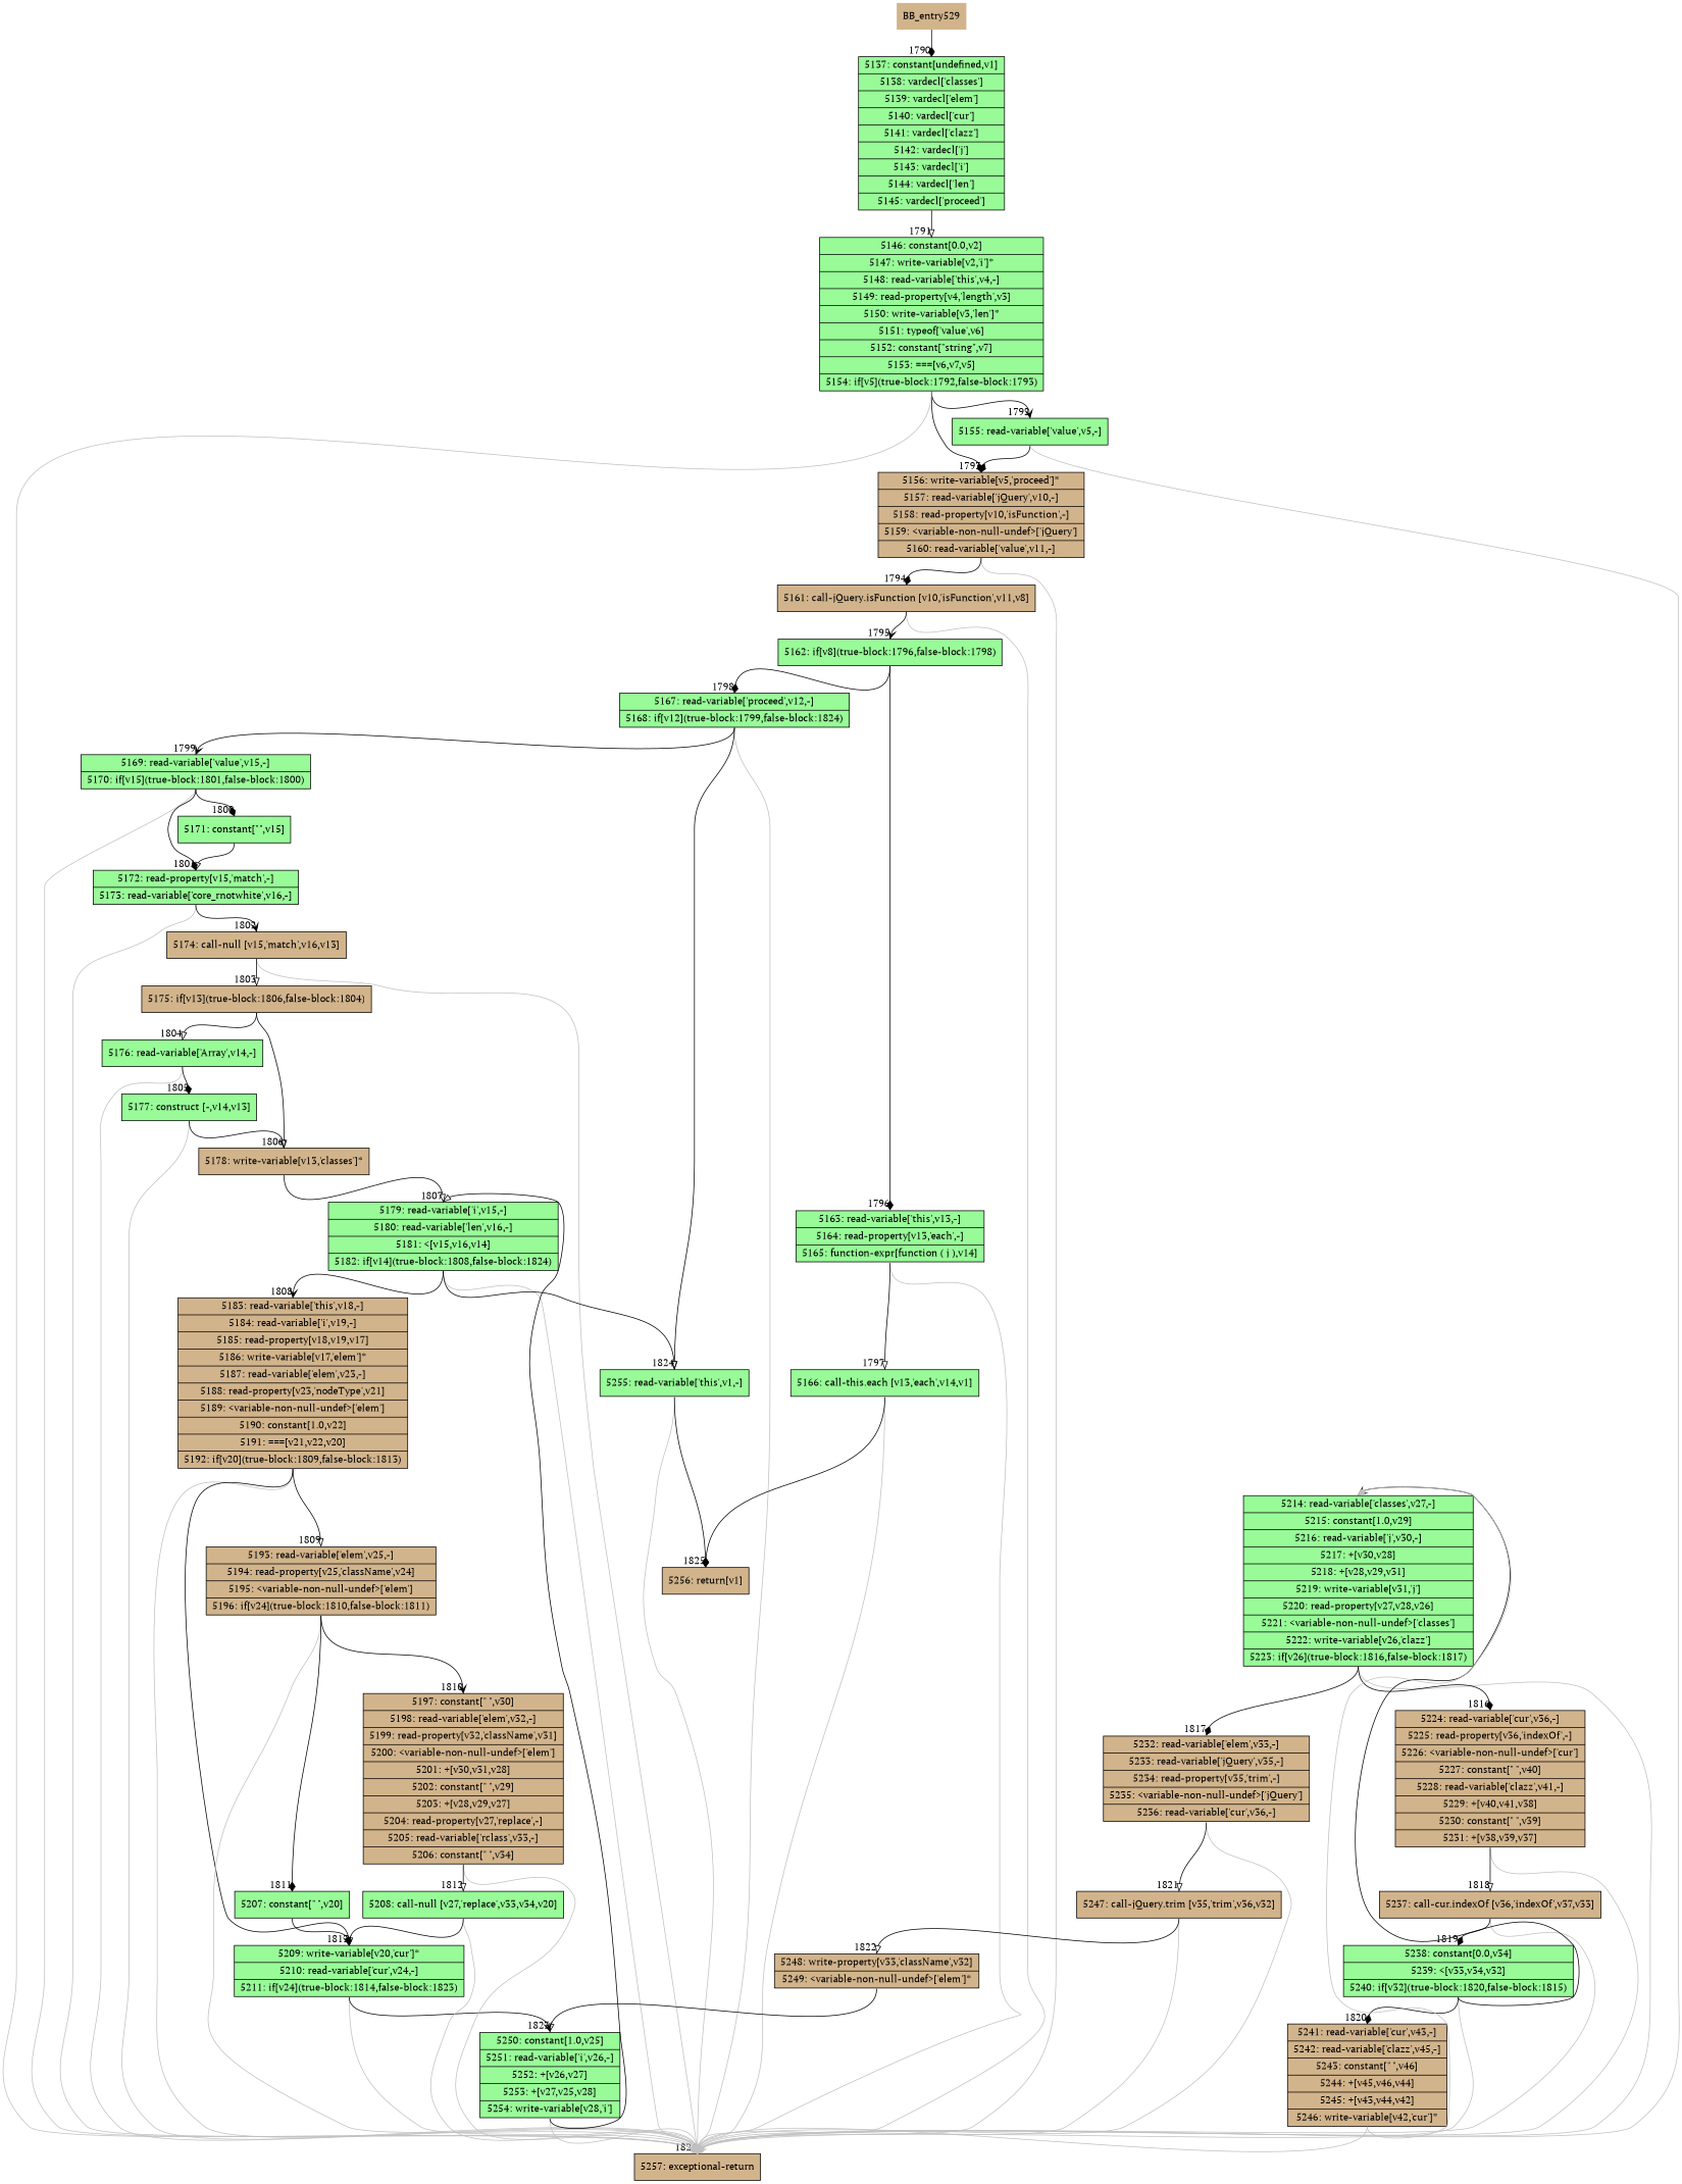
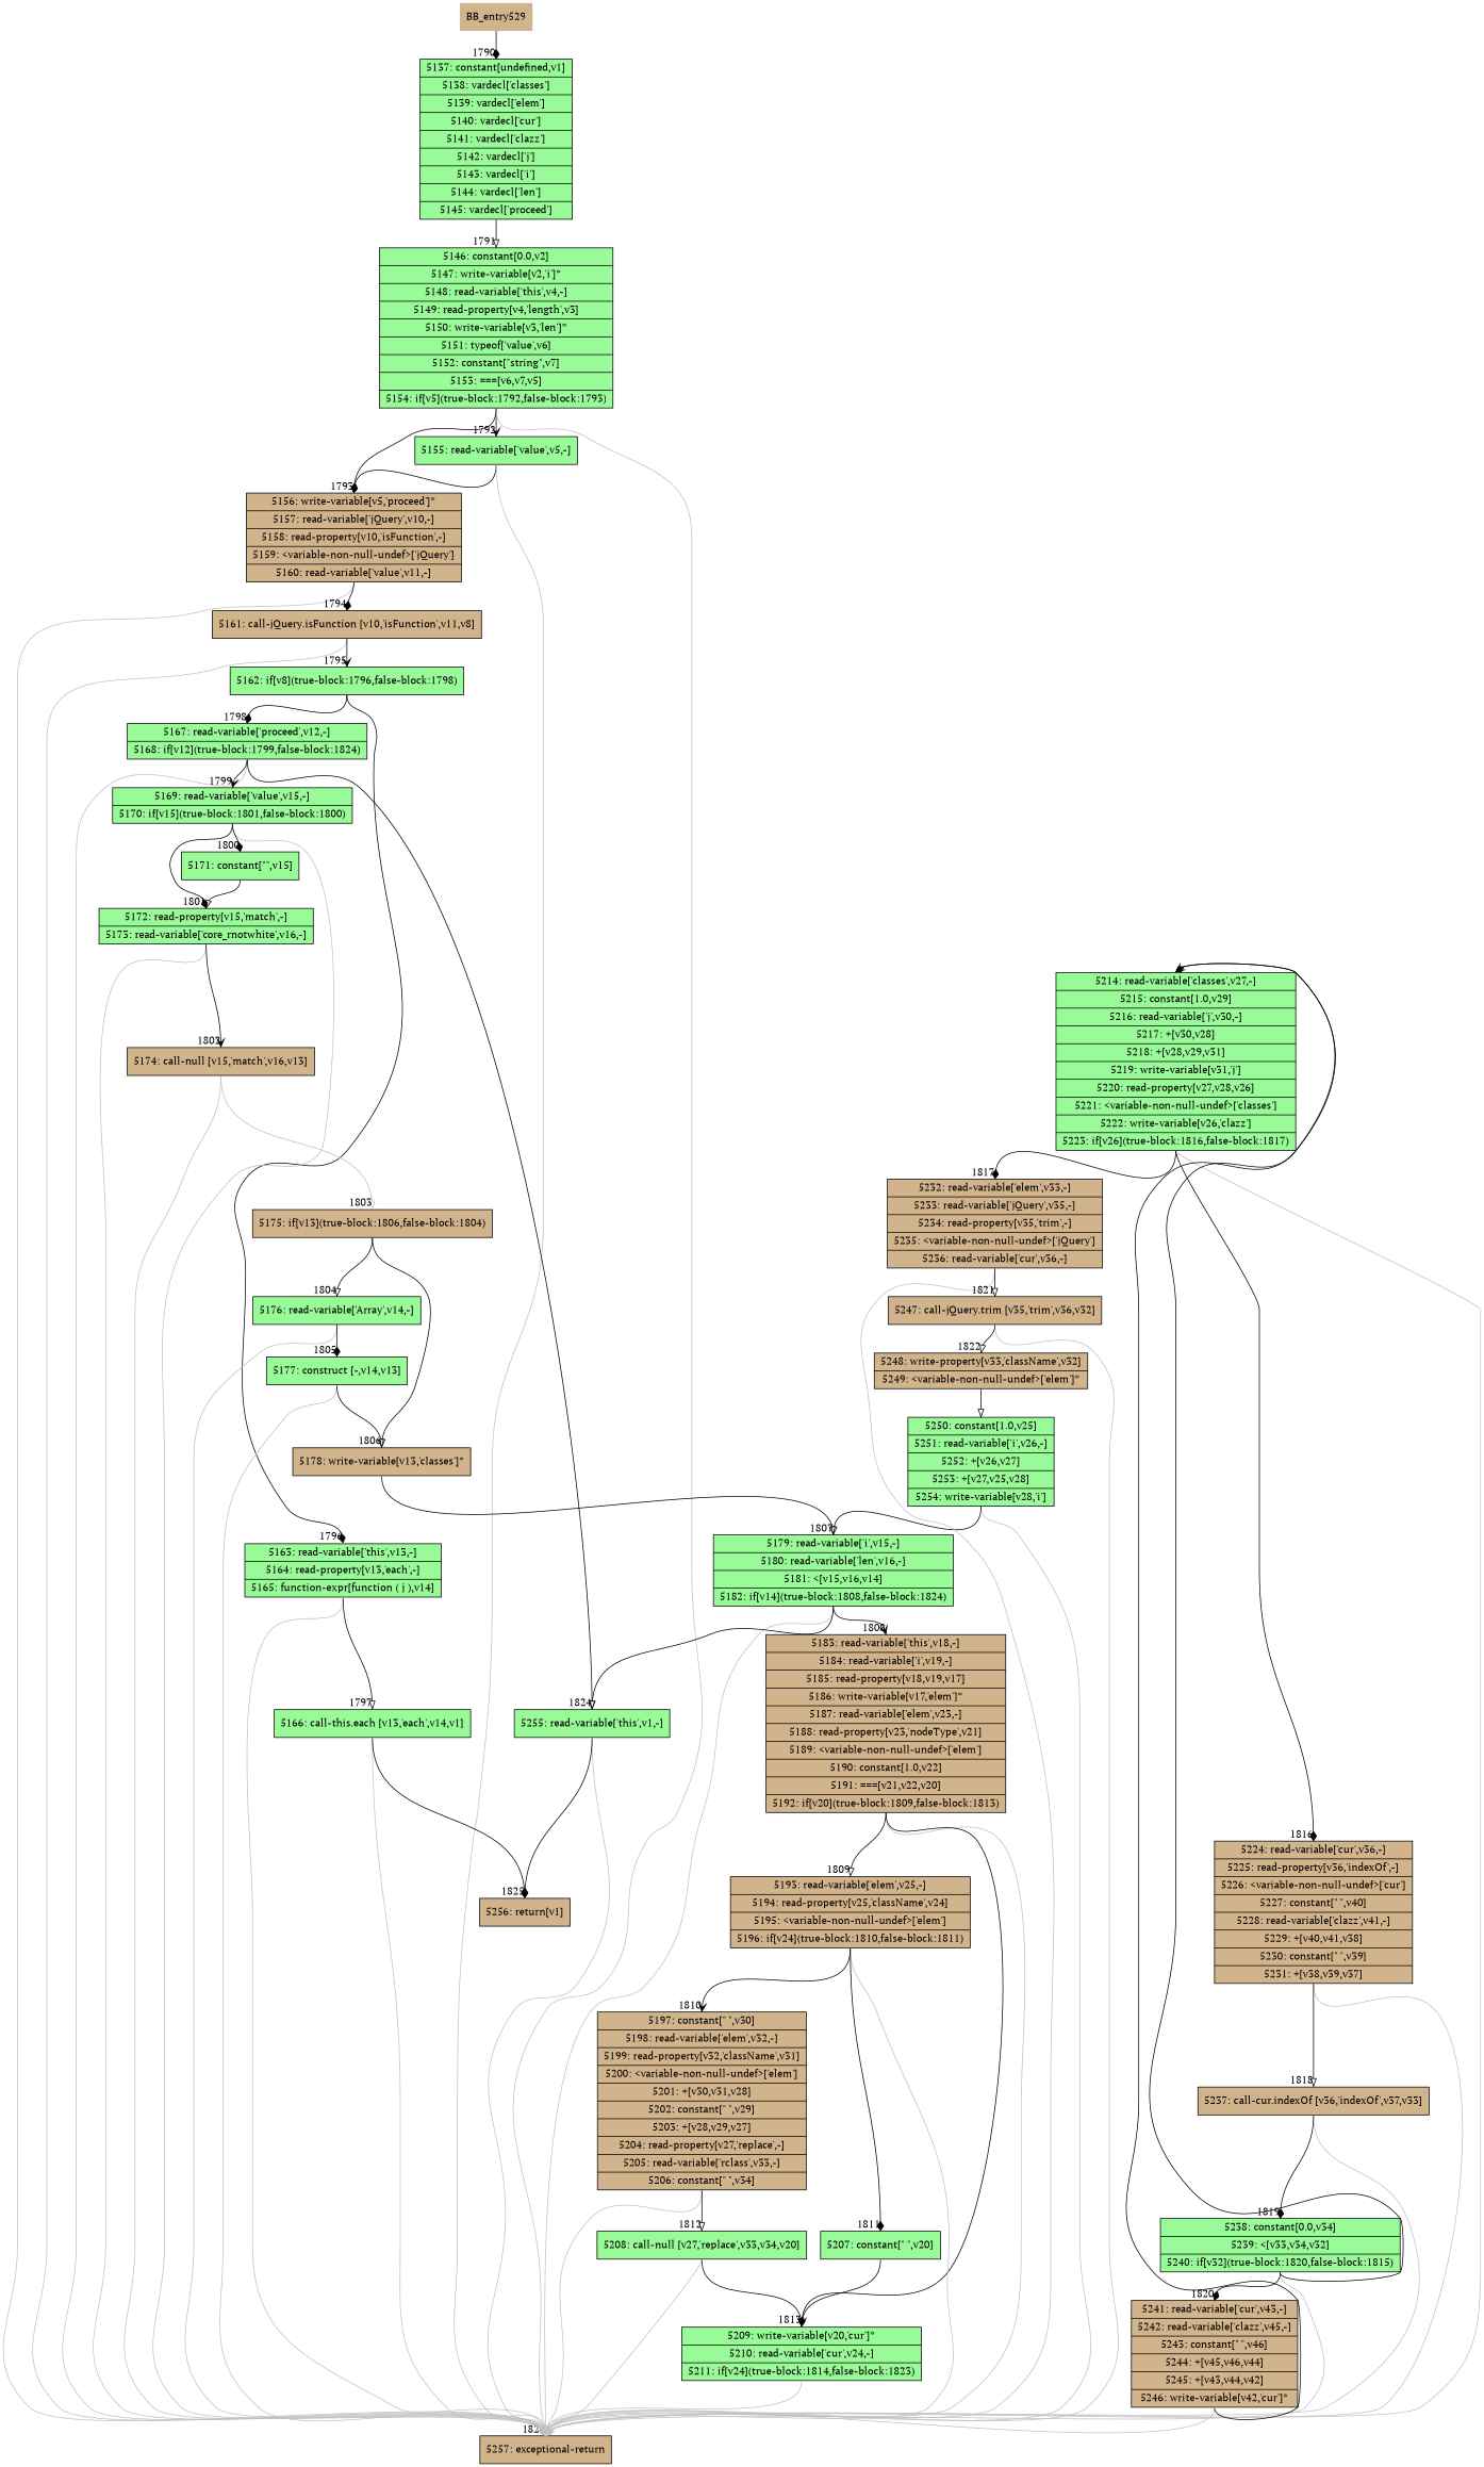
  digraph {
    fontname="PT Serif"
    rankdir=TD
    node [fillcolor=palegreen fontname="PT Serif" shape=record style=filled]
    edge [arrowhead=diamond fontname="PT Serif" headport=n tailport=s]
    n1 [fillcolor=tan label=BB_entry529 shape=none]
    n2 [label="{5137: constant[undefined,v1]|5138: vardecl['classes']|5139: vardecl['elem']|5140: vardecl['cur']|5141: vardecl['clazz']|5142: vardecl['j']|5143: vardecl['i']|5144: vardecl['len']|5145: vardecl['proceed']}"]
    n3 [label="{5146: constant[0.0,v2]|5147: write-variable[v2,'i']*|5148: read-variable['this',v4,-]|5149: read-property[v4,'length',v3]|5150: write-variable[v3,'len']*|5151: typeof['value',v6]|5152: constant[\"string\",v7]|5153: ===[v6,v7,v5]|5154: if[v5](true-block:1792,false-block:1793)}"]
    n4 [fillcolor=tan label="{5156: write-variable[v5,'proceed']*|5157: read-variable['jQuery',v10,-]|5158: read-property[v10,'isFunction',-]|5159: \<variable-non-null-undef\>['jQuery']|5160: read-variable['value',v11,-]}"]
    n5 [label="{5155: read-variable['value',v5,-]}"]
    n6 [fillcolor=tan label="{5257: exceptional-return}"]
    n7 [fillcolor=tan label="{5161: call-jQuery.isFunction [v10,'isFunction',v11,v8]}"]
    n8 [label="{5162: if[v8](true-block:1796,false-block:1798)}"]
    n9 [label="{5163: read-variable['this',v13,-]|5164: read-property[v13,'each',-]|5165: function-expr[function ( j ),v14]}"]
    n10 [label="{5167: read-variable['proceed',v12,-]|5168: if[v12](true-block:1799,false-block:1824)}"]
    n11 [label="{5166: call-this.each [v13,'each',v14,v1]}"]
    n12 [label="{5169: read-variable['value',v15,-]|5170: if[v15](true-block:1801,false-block:1800)}"]
    n13 [label="{5255: read-variable['this',v1,-]}"]
    n14 [fillcolor=tan label="{5256: return[v1]}"]
    n15 [label="{5172: read-property[v15,'match',-]|5173: read-variable['core_rnotwhite',v16,-]}"]
    n16 [label="{5171: constant[\"\",v15]}"]
    n17 [fillcolor=tan label="{5174: call-null [v15,'match',v16,v13]}"]
    n18 [fillcolor=tan label="{5175: if[v13](true-block:1806,false-block:1804)}"]
    n19 [fillcolor=tan label="{5178: write-variable[v13,'classes']*}"]
    n20 [label="{5176: read-variable['Array',v14,-]}"]
    n21 [label="{5179: read-variable['i',v15,-]|5180: read-variable['len',v16,-]|5181: \<[v15,v16,v14]|5182: if[v14](true-block:1808,false-block:1824)}"]
    n22 [label="{5177: construct [-,v14,v13]}"]
    n23 [fillcolor=tan label="{5183: read-variable['this',v18,-]|5184: read-variable['i',v19,-]|5185: read-property[v18,v19,v17]|5186: write-variable[v17,'elem']*|5187: read-variable['elem',v23,-]|5188: read-property[v23,'nodeType',v21]|5189: \<variable-non-null-undef\>['elem']|5190: constant[1.0,v22]|5191: ===[v21,v22,v20]|5192: if[v20](true-block:1809,false-block:1813)}"]
    n24 [label="{5209: write-variable[v20,'cur']*|5210: read-variable['cur',v24,-]|5211: if[v24](true-block:1814,false-block:1823)}"]
    n25 [fillcolor=tan label="{5193: read-variable['elem',v25,-]|5194: read-property[v25,'className',v24]|5195: \<variable-non-null-undef\>['elem']|5196: if[v24](true-block:1810,false-block:1811)}"]
    n26 [label="{5250: constant[1.0,v25]|5251: read-variable['i',v26,-]|5252: +[v26,v27]|5253: +[v27,v25,v28]|5254: write-variable[v28,'i']}"]
    n27 [fillcolor=tan label="{5197: constant[\" \",v30]|5198: read-variable['elem',v32,-]|5199: read-property[v32,'className',v31]|5200: \<variable-non-null-undef\>['elem']|5201: +[v30,v31,v28]|5202: constant[\" \",v29]|5203: +[v28,v29,v27]|5204: read-property[v27,'replace',-]|5205: read-variable['rclass',v33,-]|5206: constant[\" \",v34]}"]
    n28 [label="{5207: constant[\" \",v20]}"]
    n29 [label="{5208: call-null [v27,'replace',v33,v34,v20]}"]
    n30 [label="{5214: read-variable['classes',v27,-]|5215: constant[1.0,v29]|5216: read-variable['j',v30,-]|5217: +[v30,v28]|5218: +[v28,v29,v31]|5219: write-variable[v31,'j']|5220: read-property[v27,v28,v26]|5221: \<variable-non-null-undef\>['classes']|5222: write-variable[v26,'clazz']|5223: if[v26](true-block:1816,false-block:1817)}"]
    n31 [fillcolor=tan label="{5224: read-variable['cur',v36,-]|5225: read-property[v36,'indexOf',-]|5226: \<variable-non-null-undef\>['cur']|5227: constant[\" \",v40]|5228: read-variable['clazz',v41,-]|5229: +[v40,v41,v38]|5230: constant[\" \",v39]|5231: +[v38,v39,v37]}"]
    n32 [fillcolor=tan label="{5232: read-variable['elem',v33,-]|5233: read-variable['jQuery',v35,-]|5234: read-property[v35,'trim',-]|5235: \<variable-non-null-undef\>['jQuery']|5236: read-variable['cur',v36,-]}"]
    n33 [fillcolor=tan label="{5237: call-cur.indexOf [v36,'indexOf',v37,v33]}"]
    n34 [fillcolor=tan label="{5247: call-jQuery.trim [v35,'trim',v36,v32]}"]
    n35 [label="{5238: constant[0.0,v34]|5239: \<[v33,v34,v32]|5240: if[v32](true-block:1820,false-block:1815)}"]
    n36 [fillcolor=tan label="{5248: write-property[v33,'className',v32]|5249: \<variable-non-null-undef\>['elem']*}"]
    n37 [fillcolor=tan label="{5241: read-variable['cur',v43,-]|5242: read-variable['clazz',v45,-]|5243: constant[\" \",v46]|5244: +[v45,v46,v44]|5245: +[v43,v44,v42]|5246: write-variable[v42,'cur']*}"]
    n1 -> n2 [headlabel="    1790"]
    n2 -> n3 [arrowhead=onormal headlabel="      1791"]
    n3 -> n4 [headlabel="      1793"]
    n3 -> n5 [arrowhead=vee headlabel="      1792"]
    n3 -> n6 [arrowhead=onormal color=gray headlabel="      1826"]
    n4 -> n6 [color=gray]
    n4 -> n7 [headlabel="      1794"]
    n5 -> n4
    n5 -> n6 [arrowhead=vee color=gray]
    n7 -> n6 [color=gray]
    n7 -> n8 [arrowhead=vee headlabel="      1795"]
    n8 -> n9 [headlabel="      1796"]
    n8 -> n10 [headlabel="      1798"]
    n9 -> n6 [color=gray]
    n9 -> n11 [arrowhead=onormal headlabel="      1797"]
    n10 -> n6 [color=gray]
    n10 -> n12 [arrowhead=vee headlabel="      1799"]
    n10 -> n13 [arrowhead=onormal headlabel="      1824"]
    n11 -> n6 [arrowhead=onormal color=gray]
    n11 -> n14 [headlabel="      1825"]
    n12 -> n6 [arrowhead=vee color=gray]
    n12 -> n15 [headlabel="      1801"]
    n12 -> n16 [headlabel="      1800"]
    n13 -> n6 [color=gray]
    n13 -> n14
    n15 -> n6 [color=gray]
    n15 -> n17 [arrowhead=vee headlabel="      1802"]
    n16 -> n15 [arrowhead=onormal]
    n17 -> n6 [arrowhead=vee color=gray]
-   n17 -> n18 [arrowhead=onormal headlabel="      1803"]
+   n17 -> n18 [arrowhead=onormal headlabel="      1803" color=gray]
    n18 -> n19 [arrowhead=onormal headlabel="      1806"]
    n18 -> n20 [arrowhead=onormal headlabel="      1804"]
    n19 -> n21 [arrowhead=onormal headlabel="      1807"]
    n20 -> n6 [arrowhead=onormal color=gray]
    n20 -> n22 [headlabel="      1805"]
    n21 -> n6 [arrowhead=vee color=gray]
    n21 -> n13 [arrowhead=onormal]
    n21 -> n23 [arrowhead=vee headlabel="      1808"]
    n22 -> n6 [color=gray]
    n22 -> n19 [arrowhead=onormal]
    n23 -> n6 [arrowhead=vee color=gray]
    n23 -> n24 [headlabel="      1813"]
    n23 -> n25 [arrowhead=onormal headlabel="      1809"]
    n24 -> n6 [color=gray]
-   n24 -> n26 [arrowhead=vee headlabel="      1823"]
    n25 -> n6 [arrowhead=vee color=gray]
    n25 -> n27 [arrowhead=vee headlabel="      1810"]
    n25 -> n28 [headlabel="      1811"]
    n26 -> n6 [arrowhead=onormal color=gray]
    n26 -> n21 [arrowhead=onormal]
    n27 -> n6 [color=gray]
    n27 -> n29 [arrowhead=onormal headlabel="      1812"]
    n28 -> n24 [arrowhead=vee]
    n29 -> n6 [color=gray]
    n29 -> n24 [arrowhead=onormal]
    n30 -> n6 [arrowhead=onormal color=gray]
    n30 -> n31 [headlabel="      1816"]
    n30 -> n32 [headlabel="      1817"]
    n31 -> n6 [arrowhead=vee color=gray]
    n31 -> n33 [arrowhead=onormal headlabel="      1818"]
    n32 -> n6 [arrowhead=vee color=gray]
    n32 -> n34 [arrowhead=onormal headlabel="      1821"]
    n33 -> n6 [color=gray]
    n33 -> n35 [headlabel="      1819"]
    n34 -> n6 [arrowhead=vee color=gray]
    n34 -> n36 [arrowhead=onormal headlabel="      1822"]
    n35 -> n6 [arrowhead=vee color=gray]
    n35 -> n30 [arrowhead=vee]
    n35 -> n37 [headlabel="      1820"]
    n36 -> n26 [arrowhead=onormal]
    n37 -> n6 [arrowhead=vee color=gray]
-   n37 -> n30 [color=gray]
+   n37 -> n30
  }
